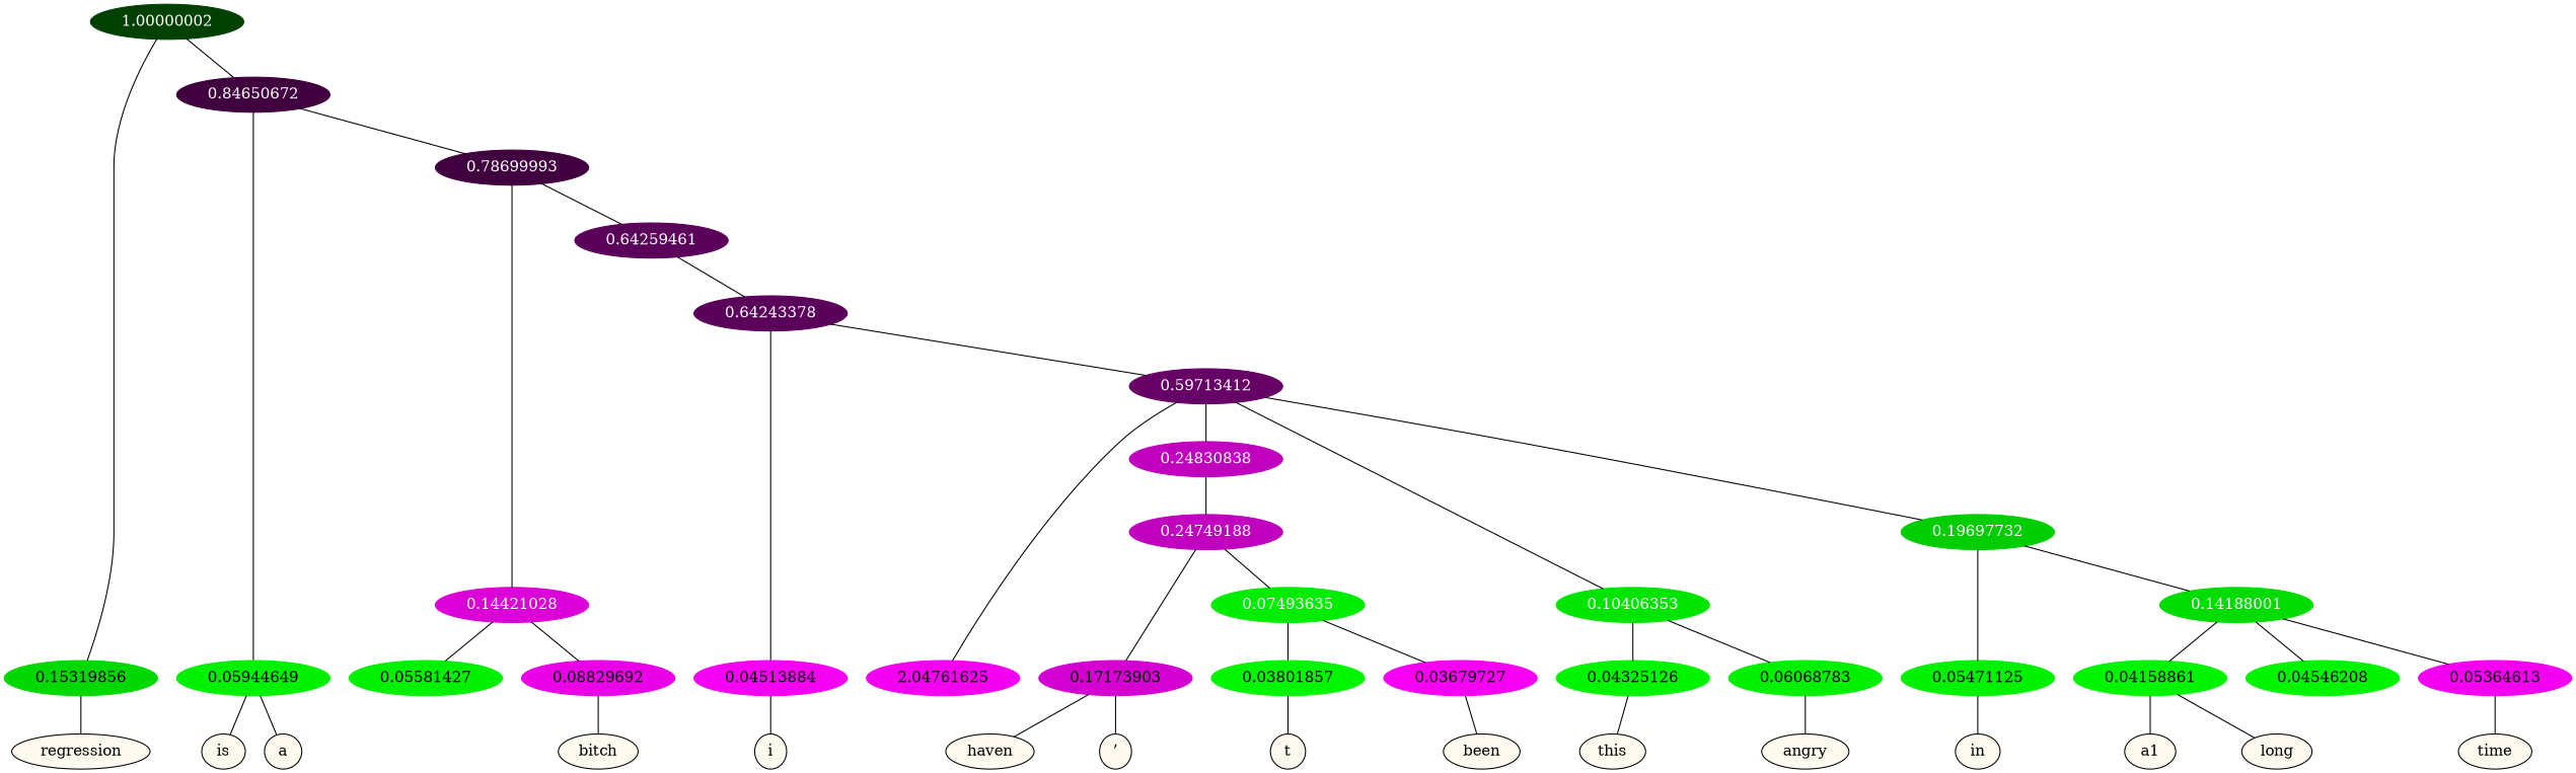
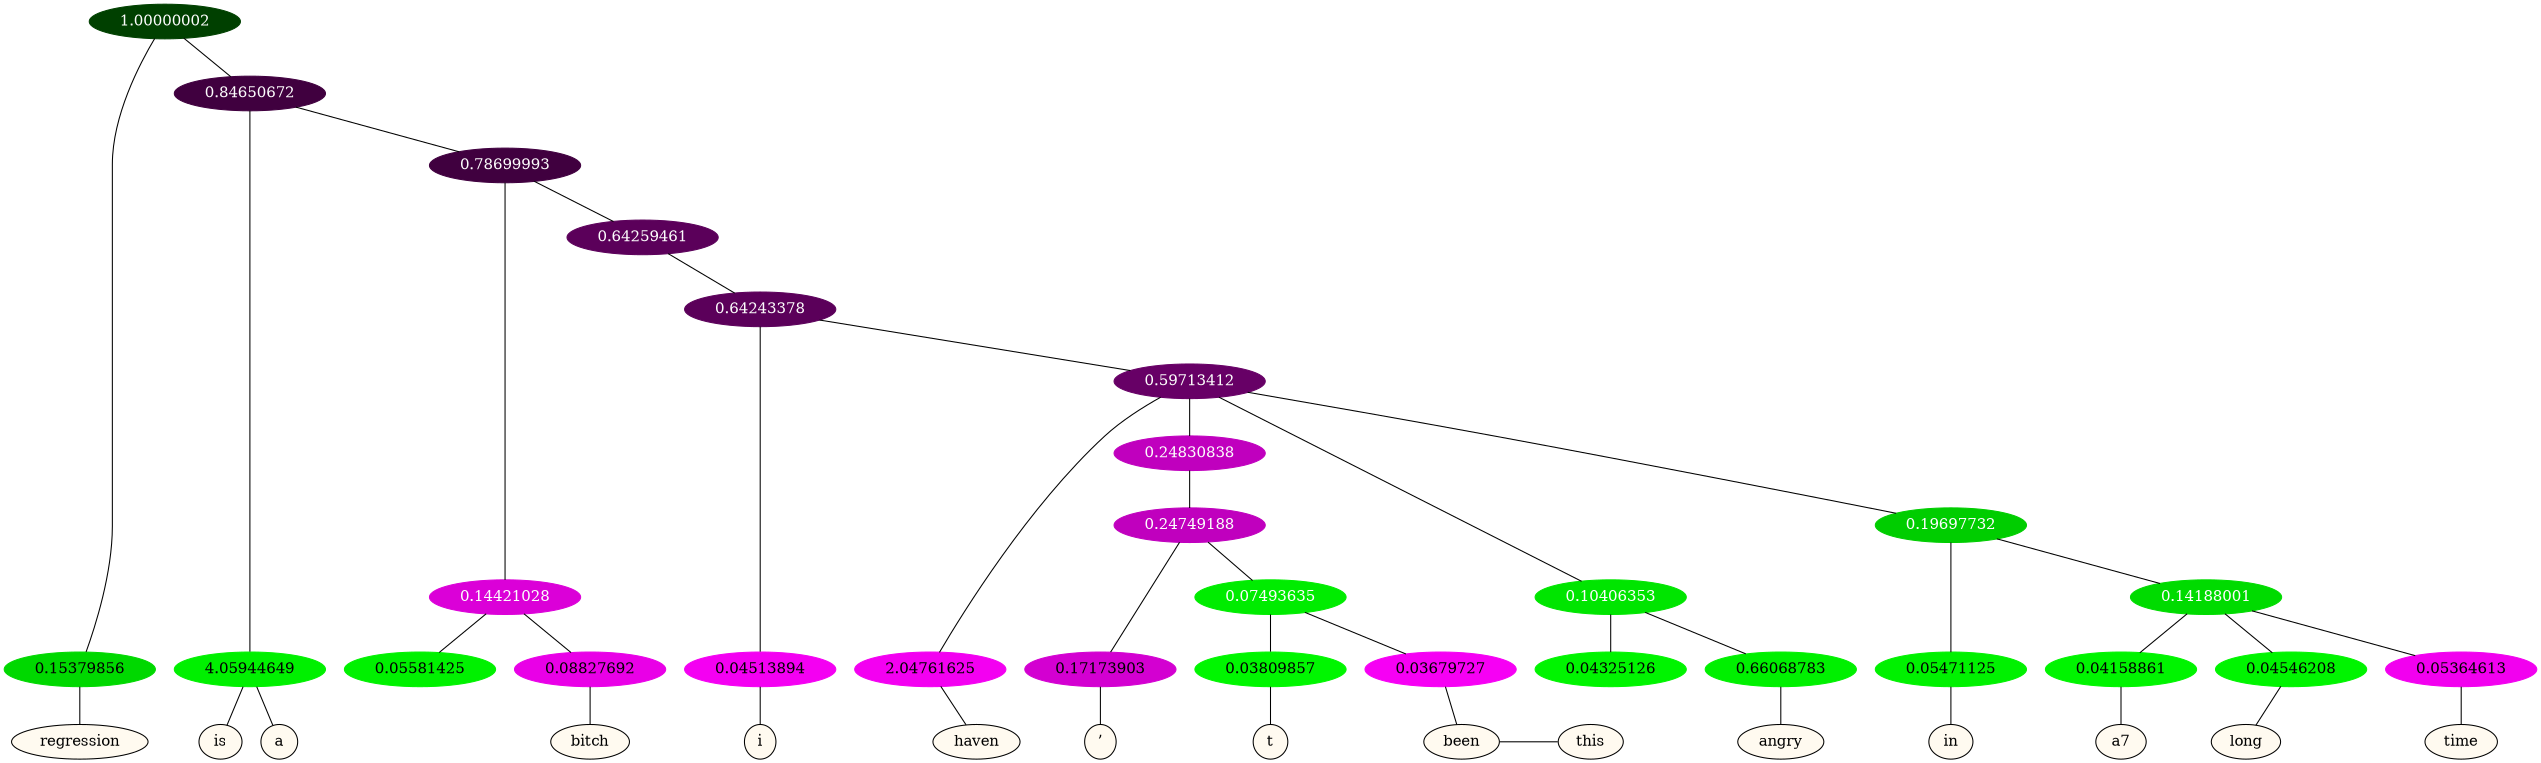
  graph {
    node [color=black format=png nodesep=0.001 ordering=out overlap_scaling=0.01 ranksep=0.001 style=filled]
    n1 [fillcolor=floralwhite height=0.15 label=regression style="filled,solid" width=0.15]
    n2 [fillcolor=floralwhite height=0.15 label=is style="filled,solid" width=0.15]
    n3 [fillcolor=floralwhite height=0.15 label=a style="filled,solid" width=0.15]
    n4 [fillcolor=floralwhite height=0.15 label=bitch style="filled,solid" width=0.15]
    n5 [fillcolor=floralwhite height=0.15 label=i style="filled,solid" width=0.15]
    n6 [fillcolor=floralwhite height=0.15 label=haven style="filled,solid" width=0.15]
    n7 [fillcolor=floralwhite height=0.15 label="’" style="filled,solid" width=0.15]
    n8 [fillcolor=floralwhite height=0.15 label=t style="filled,solid" width=0.15]
    n9 [fillcolor=floralwhite height=0.15 label=been style="filled,solid" width=0.15]
    n10 [fillcolor=floralwhite height=0.15 label=this style="filled,solid" width=0.15]
    n11 [fillcolor=floralwhite height=0.15 label=angry style="filled,solid" width=0.15]
    n12 [fillcolor=floralwhite height=0.15 label=in style="filled,solid" width=0.15]
-   n13 [fillcolor=floralwhite height=0.15 label=a1 style="filled,solid" width=0.15]
+   n13 [fillcolor=floralwhite height=0.15 label=a7 style="filled,solid" width=0.15]
    n14 [fillcolor=floralwhite height=0.15 label=long style="filled,solid" width=0.15]
    n15 [fillcolor=floralwhite height=0.15 label=time style="filled,solid" width=0.15]
-   n16 [color="0.334 1.000 0.847" fontcolor=black height=0.15 label=0.15319856 width=0.15]
-   n17 [color="0.334 1.000 0.941" fontcolor=black height=0.15 label=0.05944649 width=0.15]
-   n18 [color="0.334 1.000 0.944" fontcolor=black height=0.15 label=0.05581427 width=0.15]
-   n19 [color="0.835 1.000 0.912" fontcolor=black height=0.15 label=0.08829692 width=0.15]
-   n20 [color="0.835 1.000 0.955" fontcolor=black height=0.15 label=0.04513884 width=0.15]
+   n16 [color="0.334 1.000 0.847" fontcolor=black height=0.15 label=0.15379856 width=0.15]
+   n17 [color="0.334 1.000 0.941" fontcolor=black height=0.15 label=4.05944649 width=0.15]
+   n18 [color="0.334 1.000 0.944" fontcolor=black height=0.15 label=0.05581425 width=0.15]
+   n19 [color="0.835 1.000 0.912" fontcolor=black height=0.15 label=0.08827692 width=0.15]
+   n20 [color="0.835 1.000 0.955" fontcolor=black height=0.15 label=0.04513894 width=0.15]
    n21 [color="0.835 1.000 0.952" fontcolor=black height=0.15 label=2.04761625 width=0.15]
    n22 [color="0.835 1.000 0.828" fontcolor=black height=0.15 label=0.17173903 width=0.15]
-   n23 [color="0.334 1.000 0.962" fontcolor=black height=0.15 label=0.03801857 width=0.15]
+   n23 [color="0.334 1.000 0.962" fontcolor=black height=0.15 label=0.03809857 width=0.15]
    n24 [color="0.835 1.000 0.963" fontcolor=black height=0.15 label=0.03679727 width=0.15]
    n25 [color="0.334 1.000 0.957" fontcolor=black height=0.15 label=0.04325126 width=0.15]
-   n26 [color="0.334 1.000 0.939" fontcolor=black height=0.15 label=0.06068783 width=0.15]
+   n26 [color="0.334 1.000 0.939" fontcolor=black height=0.15 label=0.66068783 width=0.15]
    n27 [color="0.334 1.000 0.945" fontcolor=black height=0.15 label=0.05471125 width=0.15]
    n28 [color="0.334 1.000 0.957" fontcolor=black height=0.15 label=0.04158861 width=0.15]
    n29 [color="0.334 1.000 0.955" fontcolor=black height=0.15 label=0.04546208 width=0.15]
    n30 [color="0.835 1.000 0.946" fontcolor=black height=0.15 label=0.05364613 width=0.15]
    n31 [color="0.334 1.000 0.250" fontcolor=grey99 height=0.15 label=1.00000002 width=0.15]
    n32 [color="0.835 1.000 0.250" fontcolor=grey99 height=0.15 label=0.84650672 width=0.15]
    n33 [color="0.835 1.000 0.250" fontcolor=grey99 height=0.15 label=0.78699993 width=0.15]
    n34 [color="0.835 1.000 0.856" fontcolor=grey99 height=0.15 label=0.14421028 width=0.15]
    n35 [color="0.835 1.000 0.357" fontcolor=grey99 height=0.15 label=0.64259461 width=0.15]
    n36 [color="0.835 1.000 0.358" fontcolor=grey99 height=0.15 label=0.64243378 width=0.15]
    n37 [color="0.835 1.000 0.403" fontcolor=grey99 height=0.15 label=0.59713412 width=0.15]
    n38 [color="0.835 1.000 0.752" fontcolor=grey99 height=0.15 label=0.24830838 width=0.15]
    n39 [color="0.334 1.000 0.896" fontcolor=grey99 height=0.15 label=0.10406353 width=0.15]
    n40 [color="0.334 1.000 0.803" fontcolor=grey99 height=0.15 label=0.19697732 width=0.15]
    n41 [color="0.835 1.000 0.753" fontcolor=grey99 height=0.15 label=0.24749188 width=0.15]
    n42 [color="0.334 1.000 0.858" fontcolor=grey99 height=0.15 label=0.14188001 width=0.15]
    n43 [color="0.334 1.000 0.925" fontcolor=grey99 height=0.15 label=0.07493635 width=0.15]
    subgraph sub_1 {
      rank=same
      n1
      n2
      n3
      n4
      n5
      n6
      n7
      n8
      n9
      n10
      n11
      n12
      n13
      n14
      n15
    }
    subgraph sub_2 {
      rank=same
      n16
      n17
      n18
      n19
      n20
      n21
      n22
      n23
      n24
      n25
      n26
      n27
      n28
      n29
      n30
    }
    n16 -- n1
    n17 -- n2
    n17 -- n3
    n19 -- n4
    n20 -- n5
-   n22 -- n6
+   n21 -- n6
    n22 -- n7
    n23 -- n8
    n24 -- n9
-   n25 -- n10
+   n9 -- n10
    n26 -- n11
    n27 -- n12
    n28 -- n13
-   n28 -- n14
+   n29 -- n14
    n30 -- n15
    n31 -- n16
    n31 -- n32
    n32 -- n17
    n32 -- n33
    n33 -- n34
    n33 -- n35
    n34 -- n18
    n34 -- n19
    n35 -- n36
    n36 -- n20
    n36 -- n37
    n37 -- n21
    n37 -- n38
    n37 -- n39
    n37 -- n40
    n38 -- n41
    n39 -- n25
    n39 -- n26
    n40 -- n27
    n40 -- n42
    n41 -- n22
    n41 -- n43
    n42 -- n28
    n42 -- n29
    n42 -- n30
    n43 -- n23
    n43 -- n24
  }
